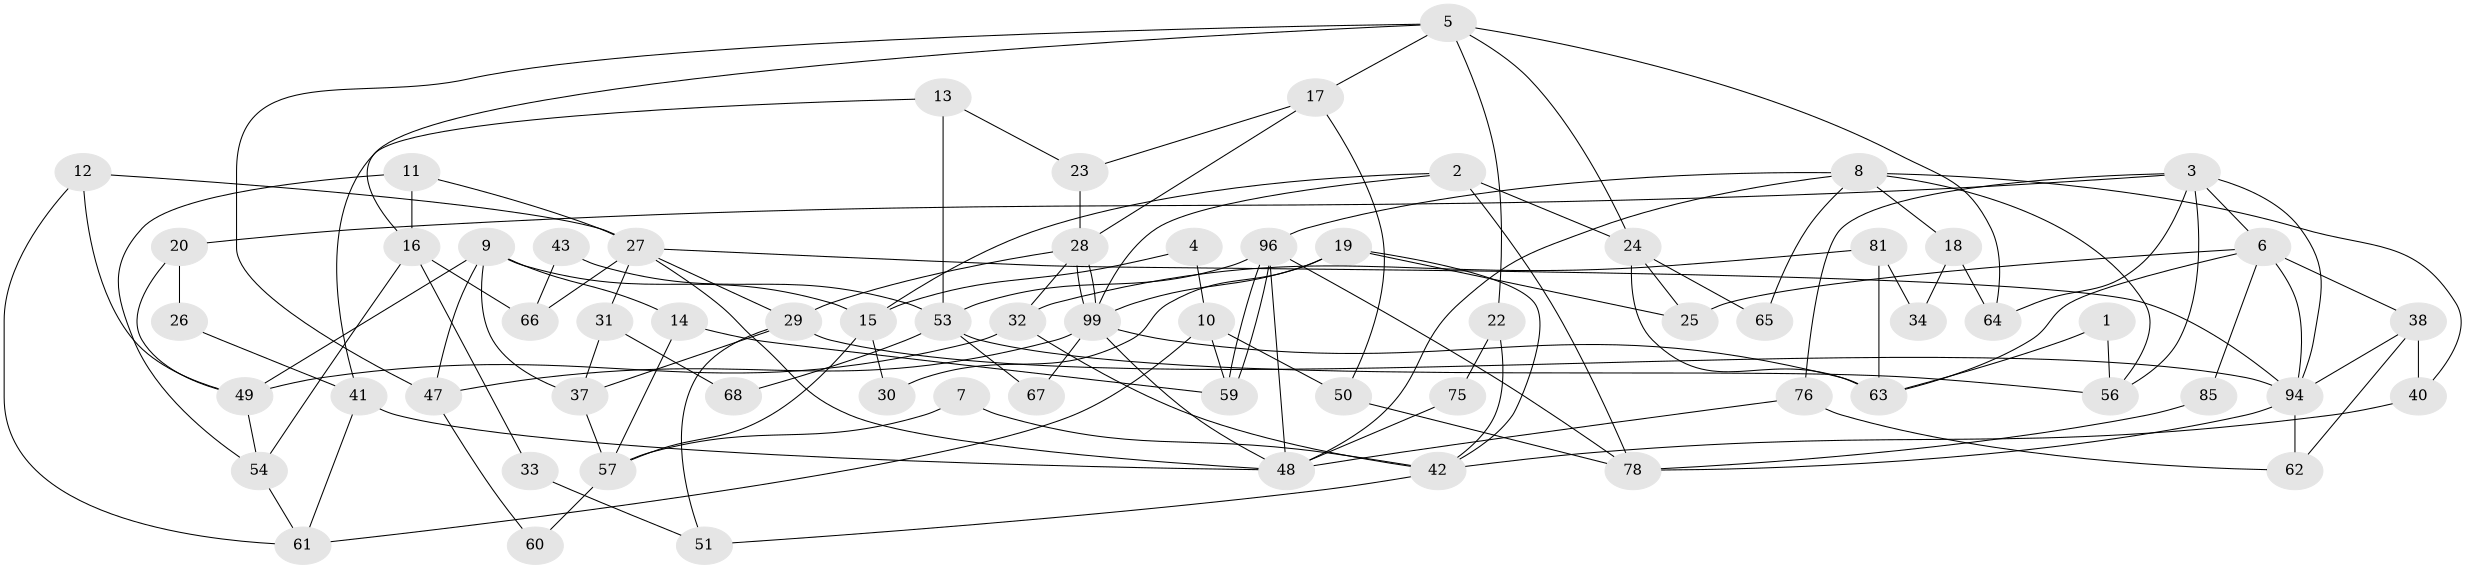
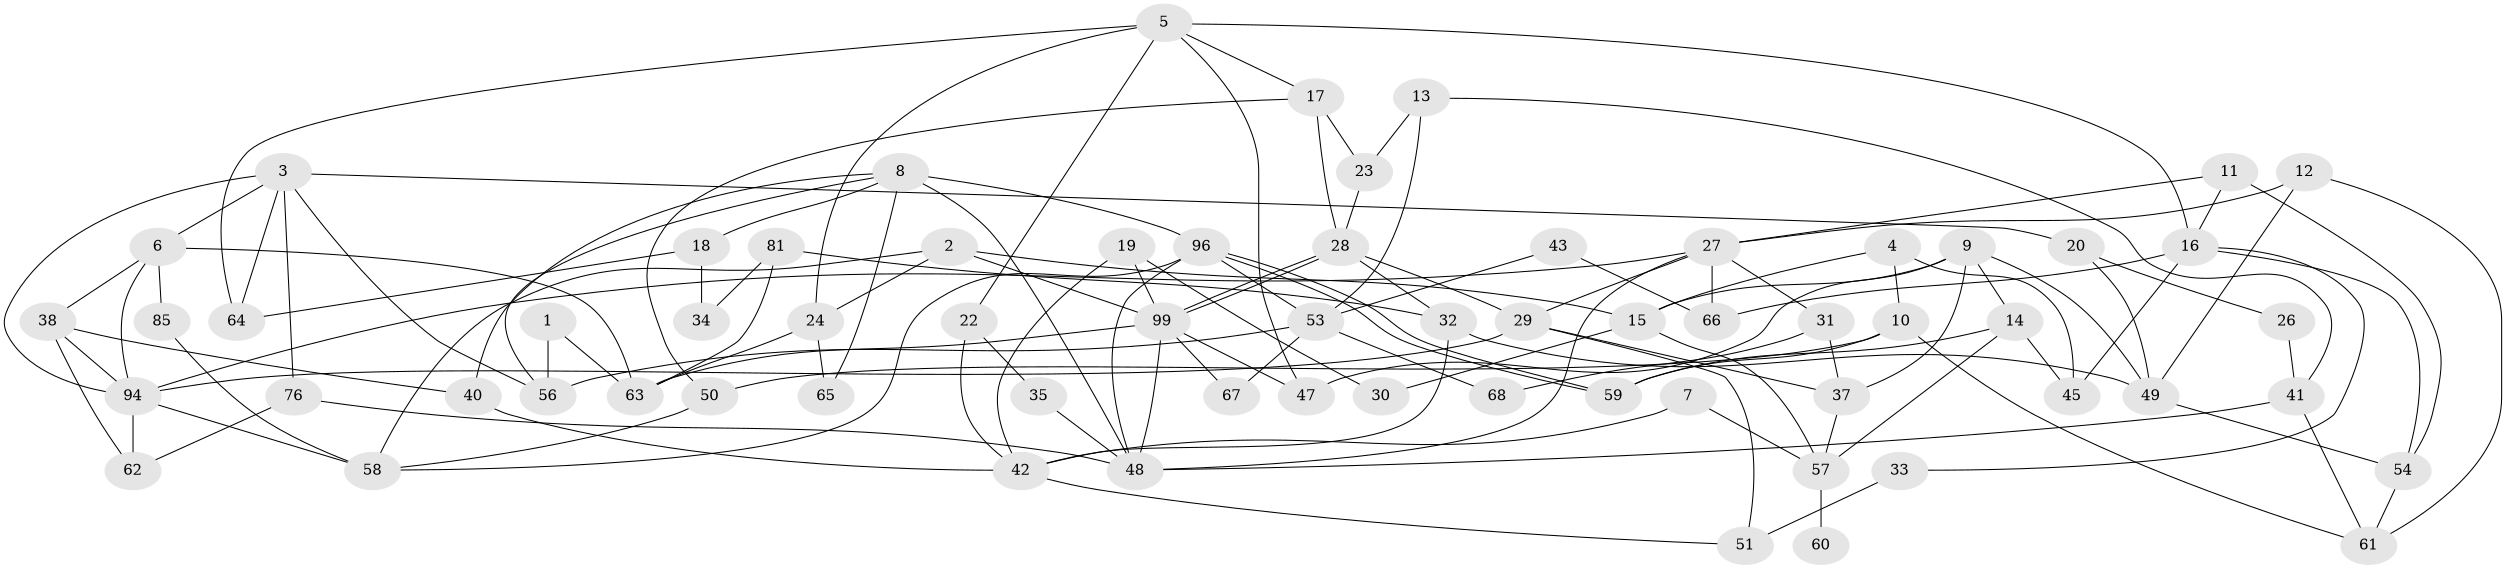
  graph {
    node [color=gray90 style=filled]
    1
    56
    63
    2
    15
    24
    n7 [label=99]
-   58 [label=78]
+   58
    57
    30
-   25
    65
    47
    48
    67
    3
    6
    20
    n19 [label=94]
    n20 [label=76]
    64
    38
    n23 [label=85]
    49
    26
    62
    4
    10
+   45
    50
    59
    61
    5
    16
    17
    22
    54
    33
    66
    23
    28
    42
-   35 [label=75]
+   35
    60
    40
    7
    51
    8
    18
    n50 [label=96]
    34
    53
    9
    14
    37
    11
    27
    29
    31
    12
    13
    41
    68
    32
    19
    n66 [label=81]
    43
    1 -- 56
    1 -- 63
    2 -- 15
    2 -- 24
    2 -- n7
    2 -- 58
    15 -- 57
    15 -- 30
    24 -- 63
-   24 -- 25
    24 -- 65
    n7 -- 63
    n7 -- 47
    n7 -- 48
    n7 -- 67
    57 -- 60
-   47 -- 60
    3 -- 56
    3 -- 6
    3 -- 20
    3 -- n19
    3 -- n20
    3 -- 64
    6 -- 63
-   6 -- 25
    6 -- n19
    6 -- 38
    6 -- n23
    20 -- 49
    20 -- 26
    n19 -- 58
    n19 -- 62
    n20 -- 48
    n20 -- 62
    38 -- n19
    38 -- 62
    38 -- 40
    n23 -- 58
    49 -- 54
    26 -- 41
    4 -- 15
    4 -- 10
+   4 -- 45
    10 -- 50
    10 -- 59
    10 -- 61
    50 -- 58
    5 -- 24
    5 -- 47
    5 -- 64
    5 -- 16
    5 -- 17
    5 -- 22
+   16 -- 45
    16 -- 54
    16 -- 33
    16 -- 66
    17 -- 50
    17 -- 23
    17 -- 28
    22 -- 42
    22 -- 35
    54 -- 61
    33 -- 51
    23 -- 28
    28 -- n7
    28 -- n7
    28 -- 29
    28 -- 32
    42 -- 51
    35 -- 48
    40 -- 42
    7 -- 57
    7 -- 42
    8 -- 56
    8 -- 65
    8 -- 48
    8 -- 40
    8 -- 18
    8 -- n50
    18 -- 64
    18 -- 34
    n50 -- 58
    n50 -- 48
    n50 -- 59
    n50 -- 59
    n50 -- 53
    53 -- 56
    53 -- 67
    53 -- 68
    9 -- 15
    9 -- 47
    9 -- 49
    9 -- 14
    9 -- 37
    14 -- 57
+   14 -- 45
    14 -- 59
    37 -- 57
    11 -- 16
    11 -- 54
    11 -- 27
    27 -- 48
    27 -- n19
    27 -- 66
    27 -- 29
    27 -- 31
    29 -- n19
    29 -- 51
    29 -- 37
    31 -- 37
    31 -- 68
    12 -- 49
    12 -- 61
    12 -- 27
    13 -- 23
    13 -- 53
    13 -- 41
    41 -- 48
    41 -- 61
    32 -- 49
    32 -- 42
    19 -- n7
    19 -- 30
-   19 -- 25
    19 -- 42
    n66 -- 63
    n66 -- 34
    n66 -- 32
    43 -- 66
    43 -- 53
  }
